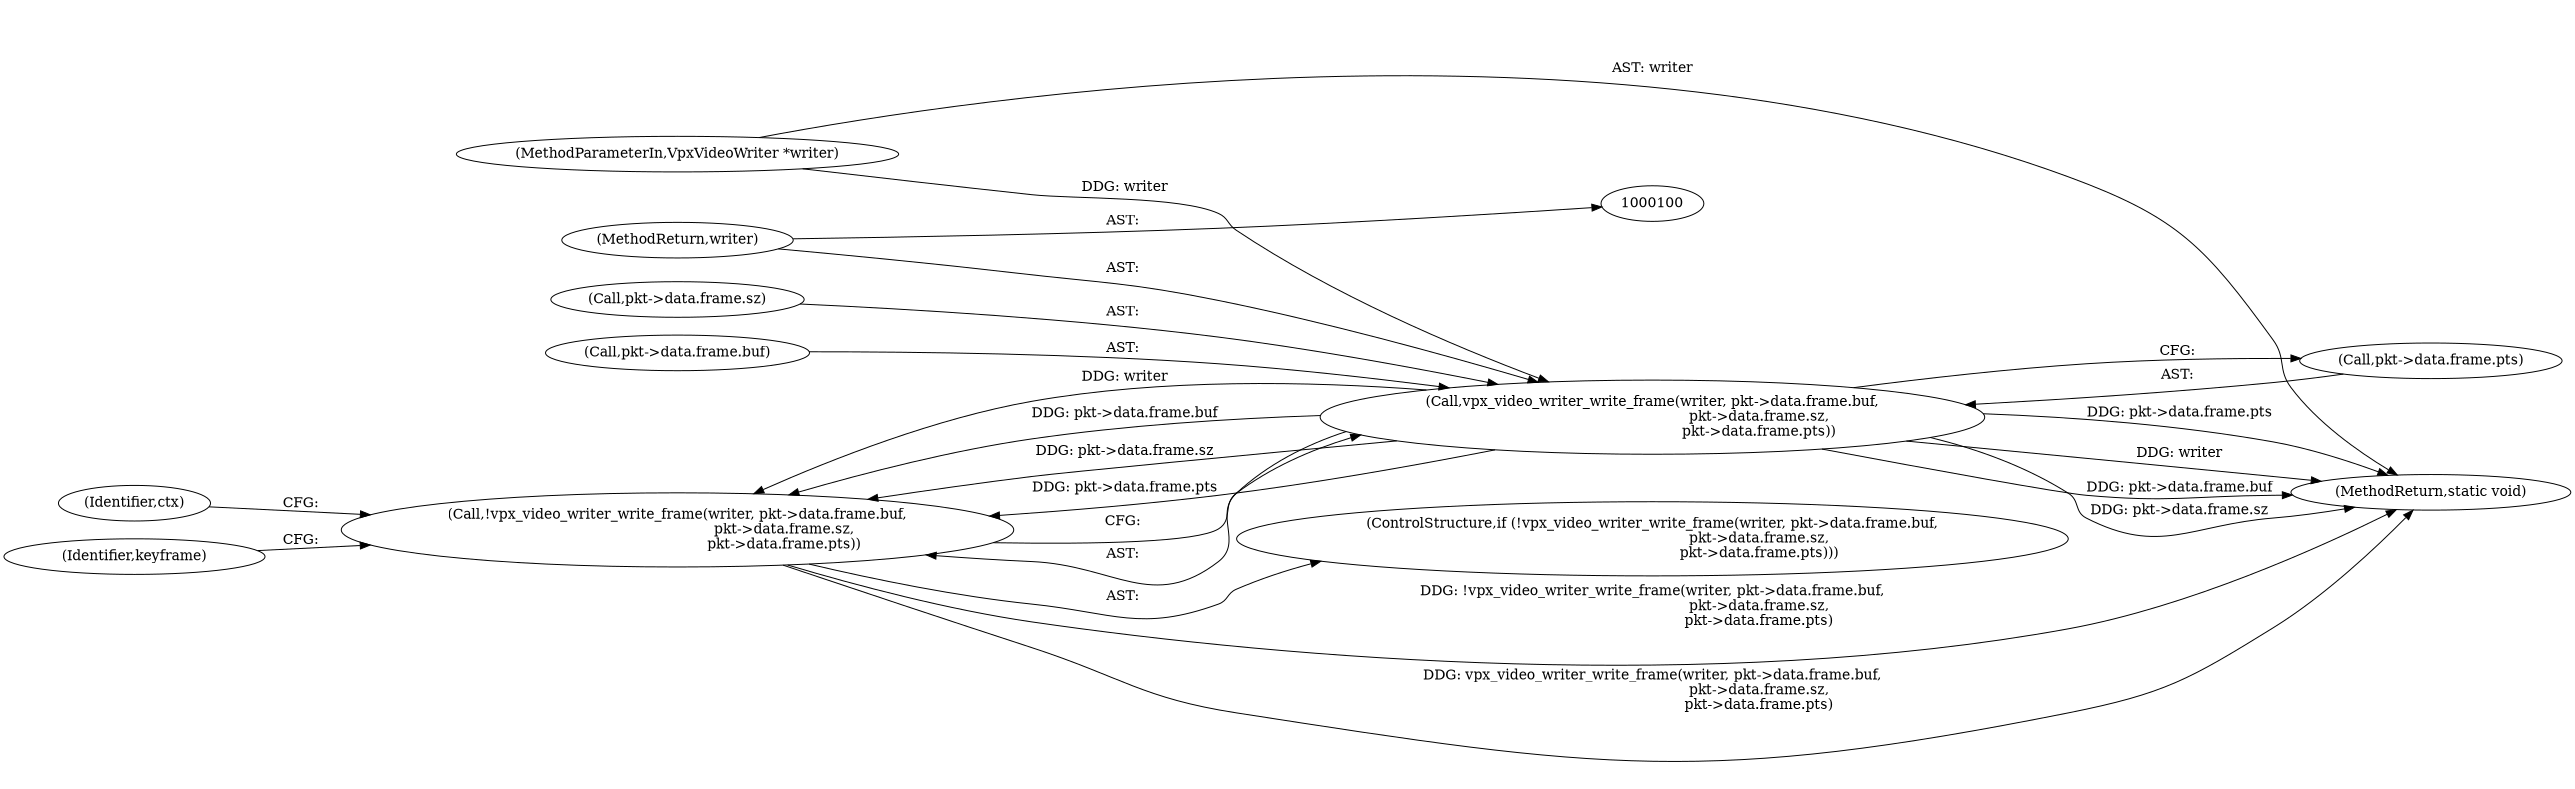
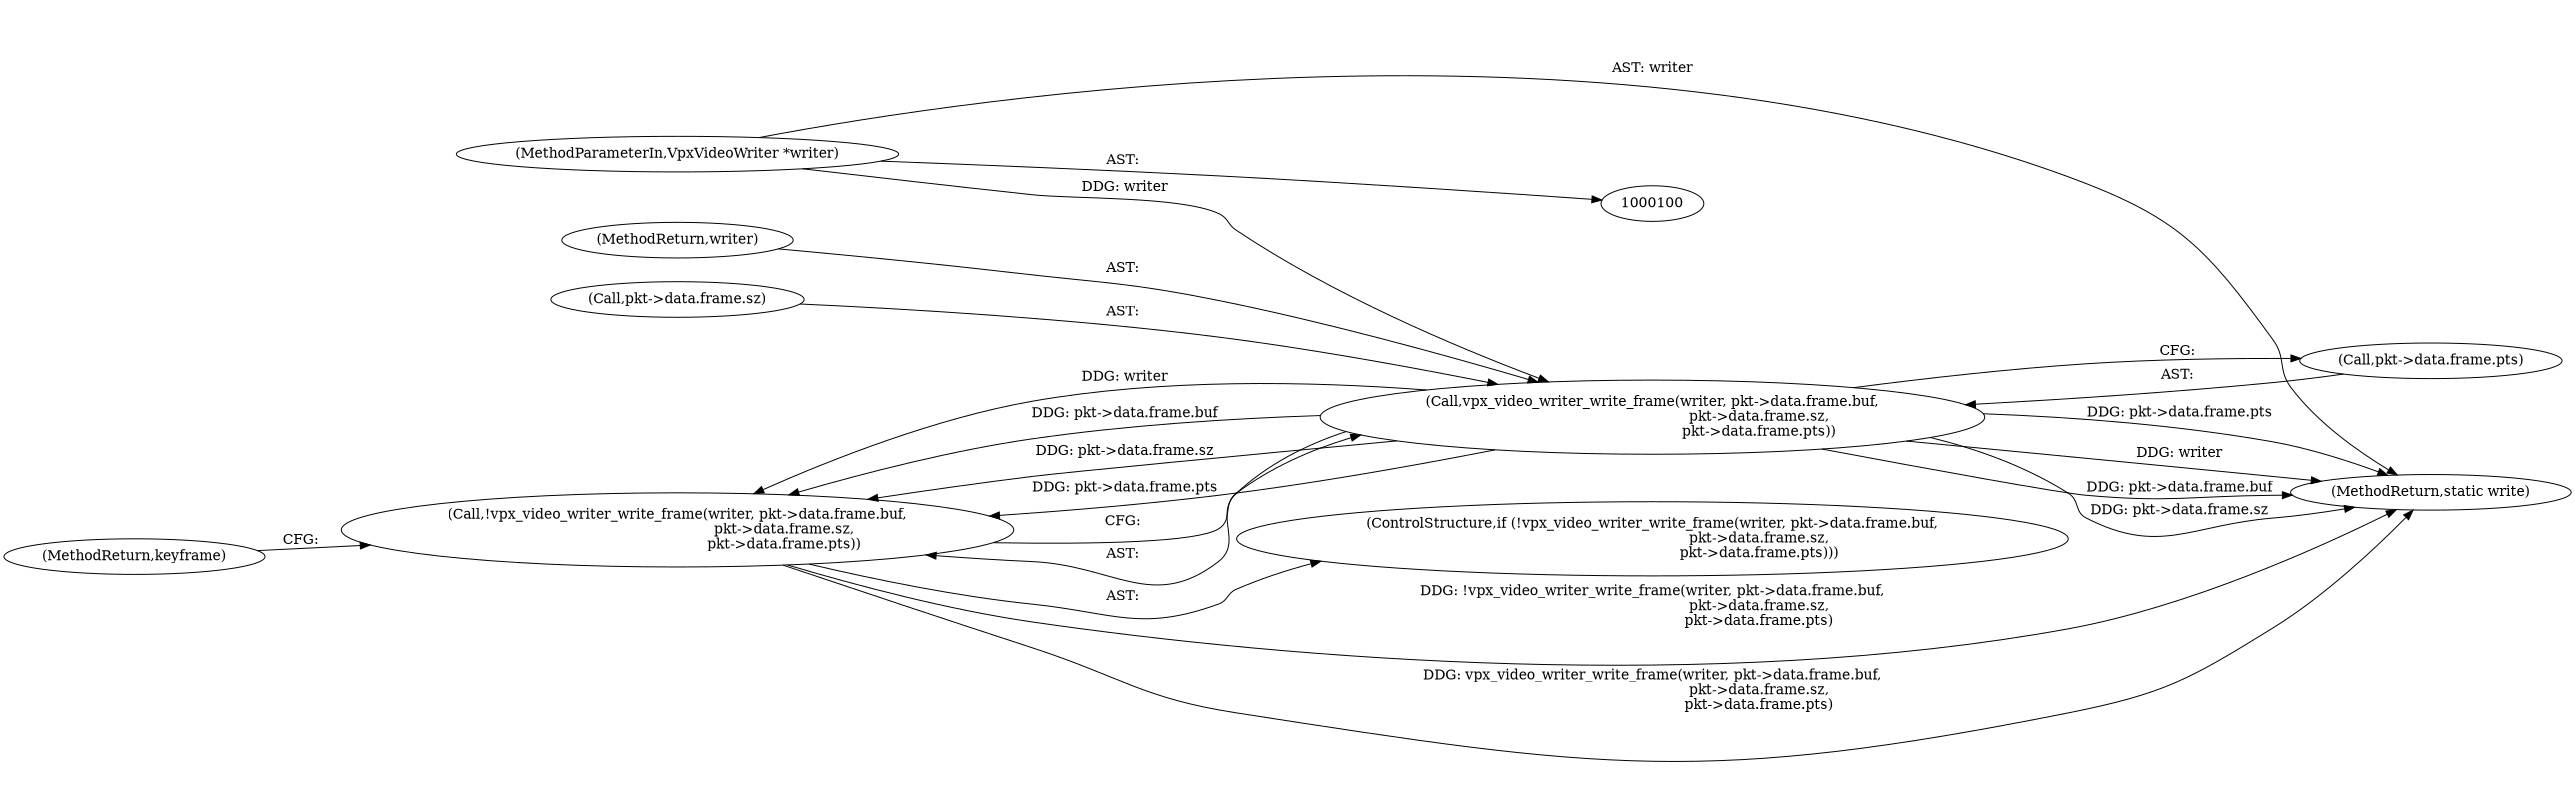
  digraph {
    rankdir=LR
    n1 [label="(Call,!vpx_video_writer_write_frame(writer, pkt->data.frame.buf,\n                                                pkt->data.frame.sz,\n                                                pkt->data.frame.pts))"]
    n2 [label="(Call,vpx_video_writer_write_frame(writer, pkt->data.frame.buf,\n                                                pkt->data.frame.sz,\n                                                pkt->data.frame.pts))"]
    n3 [label="(ControlStructure,if (!vpx_video_writer_write_frame(writer, pkt->data.frame.buf,\n                                                pkt->data.frame.sz,\n                                                pkt->data.frame.pts)))"]
-   n4 [label="(MethodReturn,static void)"]
+   n4 [label="(MethodReturn,static write)"]
    n5 [label="(Call,pkt->data.frame.pts)"]
    n6 [label="(MethodParameterIn,VpxVideoWriter *writer)"]
    1000100
    n8 [label="(Call,pkt->data.frame.sz)"]
    n9 [label="(MethodReturn,writer)"]
-   n10 [label="(Identifier,ctx)"]
-   n11 [label="(Call,pkt->data.frame.buf)"]
-   n12 [label="(Identifier,keyframe)"]
+   n12 [label="(MethodReturn,keyframe)"]
    n1 -> n2 [label="CFG: "]
    n1 -> n3 [label="AST: "]
    n1 -> n4 [label="DDG: !vpx_video_writer_write_frame(writer, pkt->data.frame.buf,\n                                                pkt->data.frame.sz,\n                                                pkt->data.frame.pts)"]
    n1 -> n4 [label="DDG: vpx_video_writer_write_frame(writer, pkt->data.frame.buf,\n                                                pkt->data.frame.sz,\n                                                pkt->data.frame.pts)"]
    n2 -> n1 [label="AST: "]
    n2 -> n1 [label="DDG: writer"]
    n2 -> n1 [label="DDG: pkt->data.frame.buf"]
    n2 -> n1 [label="DDG: pkt->data.frame.sz"]
    n2 -> n1 [label="DDG: pkt->data.frame.pts"]
    n2 -> n4 [label="DDG: writer"]
    n2 -> n4 [label="DDG: pkt->data.frame.buf"]
    n2 -> n4 [label="DDG: pkt->data.frame.sz"]
    n2 -> n4 [label="DDG: pkt->data.frame.pts"]
    n2 -> n5 [label="CFG: "]
    n5 -> n2 [label="AST: "]
    n6 -> n2 [label="DDG: writer"]
    n6 -> n4 [label="AST: writer"]
-   n9 -> 1000100 [label="AST: "]
+   n6 -> 1000100 [label="AST: "]
    n8 -> n2 [label="AST: "]
    n9 -> n2 [label="AST: "]
-   n10 -> n1 [label="CFG: "]
-   n11 -> n2 [label="AST: "]
    n12 -> n1 [label="CFG: "]
  }
